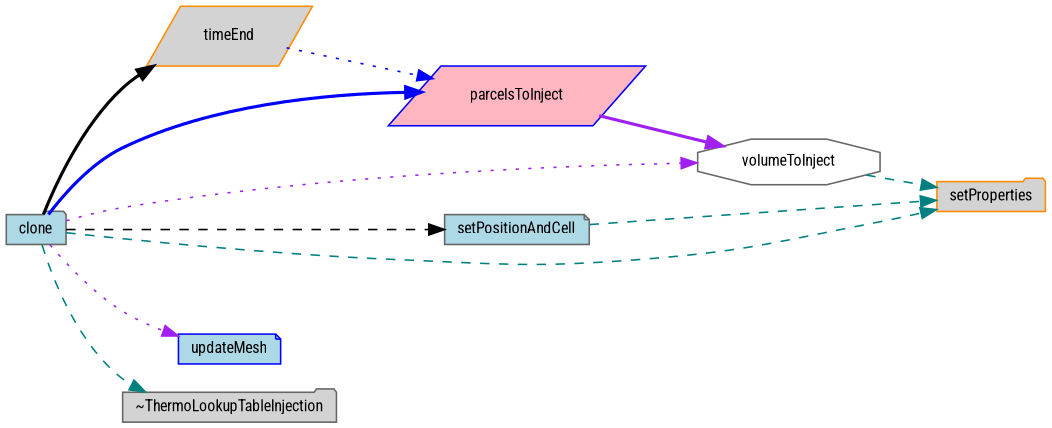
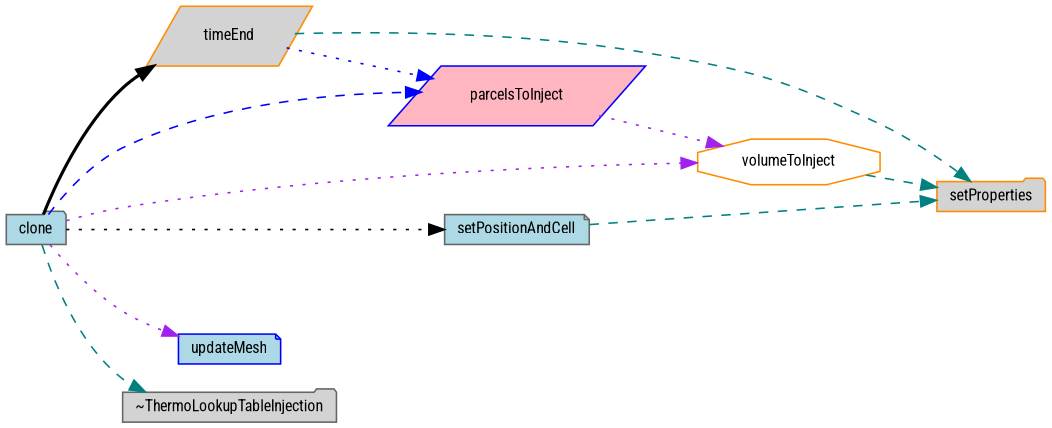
  digraph {
    fontname="Roboto Condensed"
    rankdir=LR
    node [color=gray40 fillcolor=lightblue fontname="Roboto Condensed" fontsize=10 shape=folder style=filled]
    edge [color=teal fontname="Roboto Condensed" fontsize=10 labelfontname=Helvetica labelfontsize=10 style=dotted]
    n1 [fontcolor=black height=0.2 label=clone width=0.4]
    n2 [color=blue fillcolor=lightpink height=0.2 label=parcelsToInject shape=parallelogram width=0.4]
-   n3 [fillcolor=white height=0.2 label=volumeToInject shape=octagon width=0.4]
+   n3 [color=darkorange fillcolor=white height=0.2 label=volumeToInject shape=octagon width=0.4]
    n4 [height=0.2 label=setPositionAndCell shape=note width=0.4]
    n5 [color=darkorange fillcolor=lightgrey height=0.2 label=setProperties width=0.4]
    n6 [color=darkorange fillcolor=lightgrey height=0.2 label=timeEnd shape=parallelogram width=0.4]
    n7 [color=blue height=0.2 label=updateMesh shape=note width=0.4]
    n8 [fillcolor=lightgrey height=0.2 label="~ThermoLookupTableInjection" width=0.4]
-   n1 -> n2 [color=blue style=bold]
+   n1 -> n2 [color=blue style=dashed]
    n1 -> n3 [color=purple]
-   n1 -> n4 [color=black style=dashed]
-   n1 -> n5 [style=dashed]
+   n1 -> n4 [color=black]
+   n6 -> n5 [style=dashed]
    n1 -> n6 [color=black style=bold]
    n1 -> n7 [color=purple]
    n1 -> n8 [style=dashed]
-   n2 -> n3 [color=purple style=bold]
+   n2 -> n3 [color=purple]
    n3 -> n5 [style=dashed]
    n4 -> n5 [style=dashed]
    n6 -> n2 [color=blue]
  }
